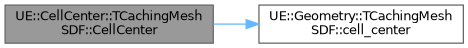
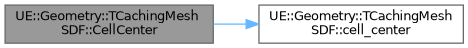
  digraph {
    rankdir=LR
    node [fontname=Helvetica fontsize=10 shape=box style=filled]
-   n1 [color=gray40 fillcolor=grey60 fontcolor=black height=0.2 label="UE::CellCenter::TCachingMesh\lSDF::CellCenter" width=0.4]
+   n1 [color=gray40 fillcolor=grey60 fontcolor=black height=0.2 label="UE::Geometry::TCachingMesh\lSDF::CellCenter" width=0.4]
    n2 [color=grey40 fillcolor=white height=0.2 label="UE::Geometry::TCachingMesh\lSDF::cell_center" width=0.4]
    n1 -> n2 [color=steelblue1 fontname=Helvetica fontsize=10 labelfontname=Helvetica labelfontsize=10 style=solid]
  }
